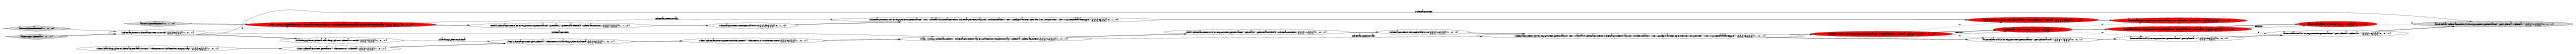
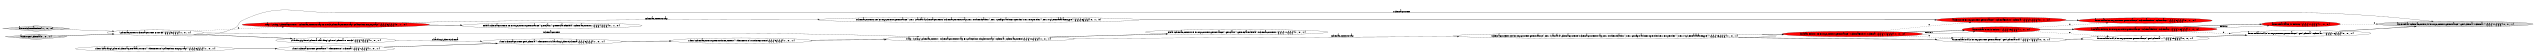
  digraph {
    rankdir=LR
    node [fillcolor=white shape=ellipse style=filled]
    edge [style=bold]
    n1 [fillcolor=red label="boolean exists1 = ProxyContext.getInstance().schemaExists(\"schema\")@@@14@@@['1', '0', '0']"]
    n2 [fillcolor=red label="assertThat(true,is(exists1))@@@15@@@['1', '0', '0']"]
    n3 [fillcolor=red label="assertTrue(ProxyContext.getInstance().schemaExists(\"schema\"))@@@7@@@['0', '1', '0']"]
    n4 [label="assertThat(null,is(ProxyContext.getInstance().getSchema(null)))@@@14@@@['0', '0', '1']"]
    n5 [fillcolor=red label="assertFalse(ProxyContext.getInstance().schemaExists(\"schema_2\"))@@@8@@@['0', '1', '0']"]
    n6 [fillcolor=red label="boolean exists2 = ProxyContext.getInstance().schemaExists(\"schema_2\")@@@16@@@['1', '0', '0']"]
    n7 [label="assertThat(null,is(ProxyContext.getInstance().getSchema(\"\")))@@@15@@@['0', '0', '1']"]
-   n8 [label="schemaContexts.setAccessible(true)@@@12@@@['1', '0', '1']"]
    n9 [label="schemaContexts.set(ProxyContext.getInstance(),new StandardSchemaContexts(schemaContextsMap,new Authentication(),new ConfigurationProperties(new Properties()),new MySQLDatabaseType()))@@@13@@@['1', '0', '1']"]
    n10 [label="when(schemaContext.getRuntimeContext()).thenReturn(runtimeContext)@@@9@@@['1', '0', '1']"]
    n11 [label="Map<String,SchemaContext> schemaContextsMap = Collections.singletonMap(\"schema\",schemaContext)@@@10@@@['1', '0', '1']"]
    n12 [label="when(shardingSphereSchema.getDataSources()).thenReturn(Collections.emptyMap())@@@6@@@['1', '0', '1']"]
    n13 [label="when(schemaContext.getName()).thenReturn(\"schema\")@@@7@@@['1', '0', '1']"]
    n14 [fillcolor=red label="assertThat(false,is(exists2))@@@17@@@['1', '0', '0']"]
    n15 [fillcolor=lightgray label="assertThat(schemaContext,is(ProxyContext.getInstance().getSchema(\"schema\")))@@@17@@@['0', '0', '1']"]
    n16 [label="Field schemaContexts = ProxyContext.getInstance().getClass().getDeclaredField(\"schemaContexts\")@@@11@@@['1', '0', '1']"]
    n17 [label="assertThat(null,is(ProxyContext.getInstance().getSchema(\"schema1\")))@@@16@@@['0', '0', '1']"]
    n18 [fillcolor=lightgray label="assertSchemaExists['1', '0', '0']" shape=diamond]
    n19 [label="SchemaContext schemaContext = mock()@@@3@@@['1', '0', '1']"]
    n20 [fillcolor=red label="Map<String,SchemaContext> schemaContextsMap = mockSchemaContextMap(Collections.emptyMap())@@@3@@@['0', '1', '0']"]
    n21 [label="ShardingSphereSchema shardingSphereSchema = mock()@@@4@@@['1', '0', '1']"]
    n22 [label="schemaContexts.set(ProxyContext.getInstance(),new StandardSchemaContexts(schemaContextsMap,new Authentication(),new ConfigurationProperties(new Properties()),new MySQLDatabaseType()))@@@6@@@['0', '1', '0']"]
    n23 [fillcolor=lightgray label="assertGetSchema['0', '0', '1']" shape=diamond]
    n24 [label="Field schemaContexts = ProxyContext.getInstance().getClass().getDeclaredField(\"schemaContexts\")@@@4@@@['0', '1', '0']"]
    n25 [label="when(schemaContext.getSchema()).thenReturn(shardingSphereSchema)@@@8@@@['1', '0', '1']"]
-   n26 [label="schemaContexts.setAccessible(true)@@@5@@@['0', '1', '0']"]
-   n27 [fillcolor=lightgray label="assertSchemaExists['0', '1', '0']" shape=diamond]
    n1 -> n2 [label=exists1 style=solid]
    n1 -> n2
    n1 -> n3 [label=0 style=dashed]
    n1 -> n4 [label=0 style=dashed]
    n2 -> n5 [label=0 style=dashed]
    n2 -> n6
    n2 -> n7 [label=0 style=dashed]
    n3 -> n5
    n4 -> n7
    n6 -> n14 [label=exists2 style=solid]
    n6 -> n14
    n6 -> n17 [label=0 style=dashed]
    n7 -> n17
-   n8 -> n9
    n9 -> n1
    n9 -> n4
    n10 -> n11
    n11 -> n9 [label=schemaContextsMap style=solid]
    n11 -> n16
    n12 -> n13
    n13 -> n25
    n14 -> n15 [label=0 style=dashed]
-   n16 -> n8
    n17 -> n15
    n18 -> n19 [style=solid]
    n19 -> n11 [label=schemaContext style=solid]
    n19 -> n15 [label=schemaContext style=solid]
    n19 -> n20 [label=0 style=dashed]
    n19 -> n21
    n20 -> n22 [label=schemaContextsMap style=solid]
    n20 -> n24
    n21 -> n25 [label=shardingSphereSchema style=solid]
    n22 -> n3
    n23 -> n19
-   n24 -> n26
    n25 -> n10
-   n26 -> n22
-   n27 -> n20
  }
